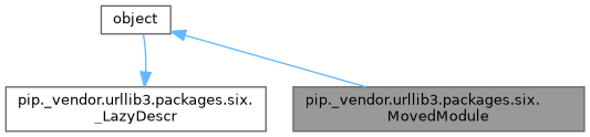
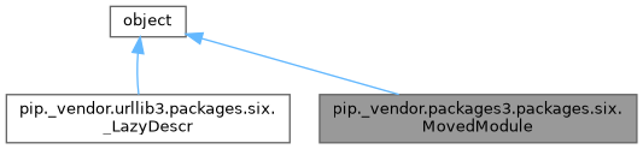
  digraph {
    node [color=gray40 fillcolor=white fontname=Helvetica fontsize=10 shape=box style=filled]
    edge [color=steelblue1 dir=back fontname=Helvetica fontsize=10 labelfontname=Helvetica labelfontsize=10 style=solid]
-   n1 [fillcolor=grey60 fontcolor=black height=0.2 label="pip._vendor.urllib3.packages.six.\lMovedModule" width=0.4]
+   n1 [fillcolor=grey60 fontcolor=black height=0.2 label="pip._vendor.packages3.packages.six.\lMovedModule" width=0.4]
    n2 [height=0.2 label="pip._vendor.urllib3.packages.six.\l_LazyDescr" width=0.4]
    n3 [height=0.2 label=object width=0.4]
    n3 -> n1
-   n2 -> n3
+   n3 -> n2
  }
